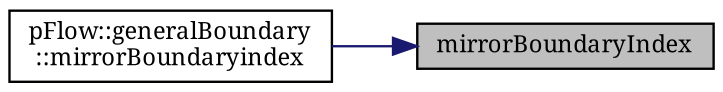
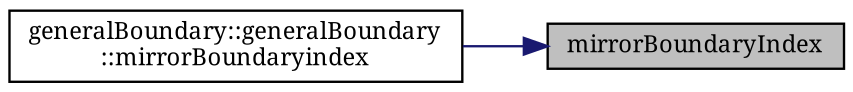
  digraph {
    rankdir=RL
    fontname="Noto Serif"
    node [color=black fontname="Noto Serif" fontsize=10 shape=record style=filled]
    n1 [fillcolor=grey75 fontcolor=black height=0.2 label=mirrorBoundaryIndex width=0.4]
-   n2 [fillcolor=white height=0.2 label="pFlow::generalBoundary\l::mirrorBoundaryindex" width=0.4]
+   n2 [fillcolor=white height=0.2 label="generalBoundary::generalBoundary\l::mirrorBoundaryindex" width=0.4]
    n1 -> n2 [color=midnightblue dir=back fontname="Noto Serif" fontsize=10 labelfontname=Helvetica labelfontsize=10 style=solid]
  }
